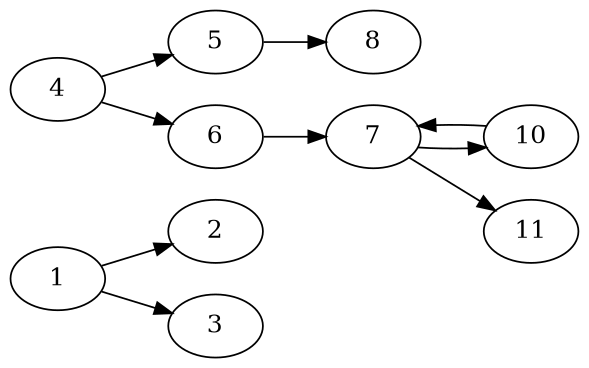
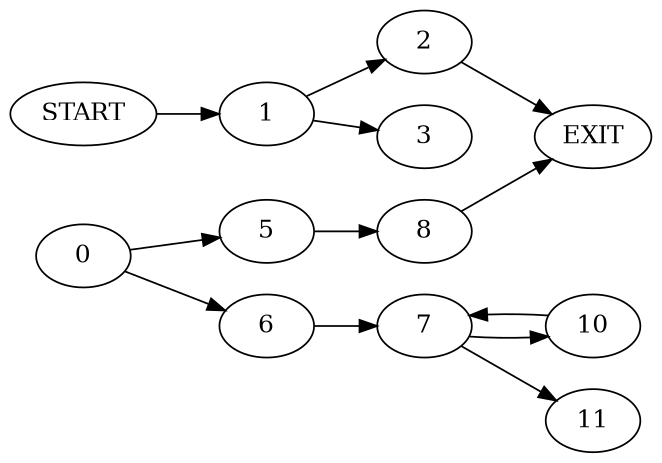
  digraph {
    rankdir=LR
+   n1 [label=START]
    1
    2
    3
-   4
+   n5 [label=EXIT]
+   4 [label=0]
    5
    6
    8
    7
    10
    11
+   n1 -> 1
    1 -> 2
    1 -> 3
+   2 -> n5
    4 -> 5
    4 -> 6
    5 -> 8
    6 -> 7
+   8 -> n5
    7 -> 10
    7 -> 11
    10 -> 7
  }
